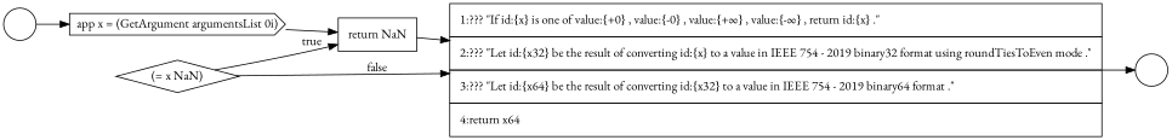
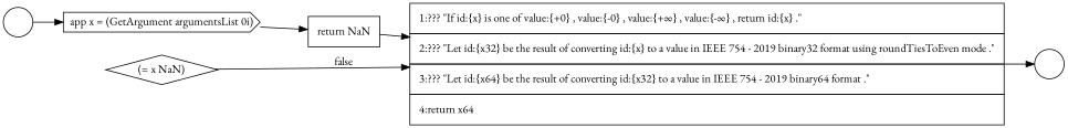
  digraph {
    fontname="EB Garamond"
    rankdir=LR
    node [color=black fillcolor=white fontname="EB Garamond" shape=circle style=filled]
    edge [color=black fontname="EB Garamond"]
    n1 [label=" "]
    n2 [label=<<font color="black">app x = (GetArgument argumentsList 0i)</font>> shape=cds]
    n3 [label=<<font color="black">     <table border="0" cellborder="1" cellspacing="0" cellpadding="10">       <tr><td align="left">return NaN</td></tr>     </table>   </font>> margin=0 shape=none]
    n4 [label=<<font color="black">     <table border="0" cellborder="1" cellspacing="0" cellpadding="10">       <tr><td align="left">1:??? &quot;If id:{x} is one of value:{+0} , value:{-0} , value:{+&infin;} , value:{-&infin;} , return id:{x} .&quot;</td></tr>       <tr><td align="left">2:??? &quot;Let id:{x32} be the result of converting id:{x} to a value in IEEE 754 - 2019 binary32 format using roundTiesToEven mode .&quot;</td></tr>       <tr><td align="left">3:??? &quot;Let id:{x64} be the result of converting id:{x32} to a value in IEEE 754 - 2019 binary64 format .&quot;</td></tr>       <tr><td align="left">4:return x64</td></tr>     </table>   </font>> margin=0 shape=none]
    n5 [label=" "]
    n6 [label=<<font color="black">(= x NaN)</font>> shape=diamond]
    n1 -> n2
    n2 -> n3
    n3 -> n4
    n4 -> n5
-   n6 -> n3 [label=<<font color="black">true</font>>]
    n6 -> n4 [label=<<font color="black">false</font>>]
  }
